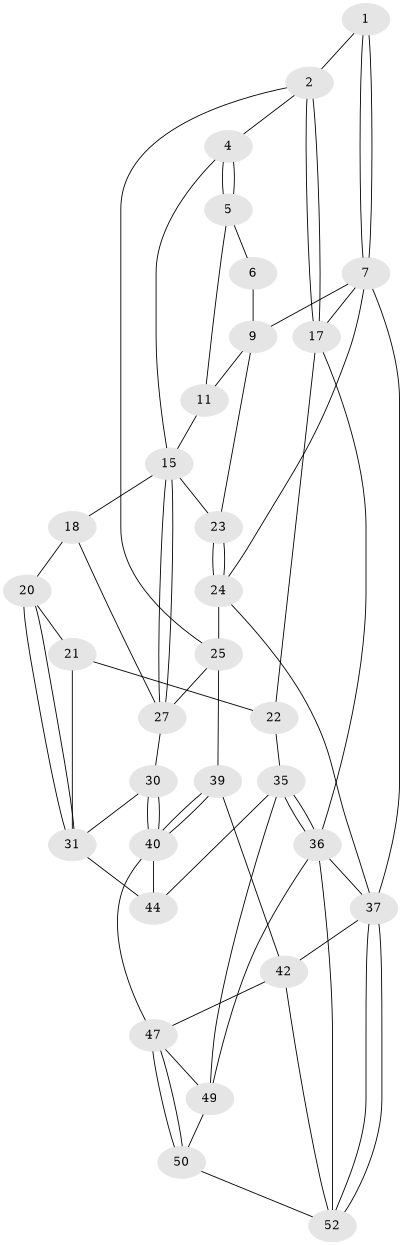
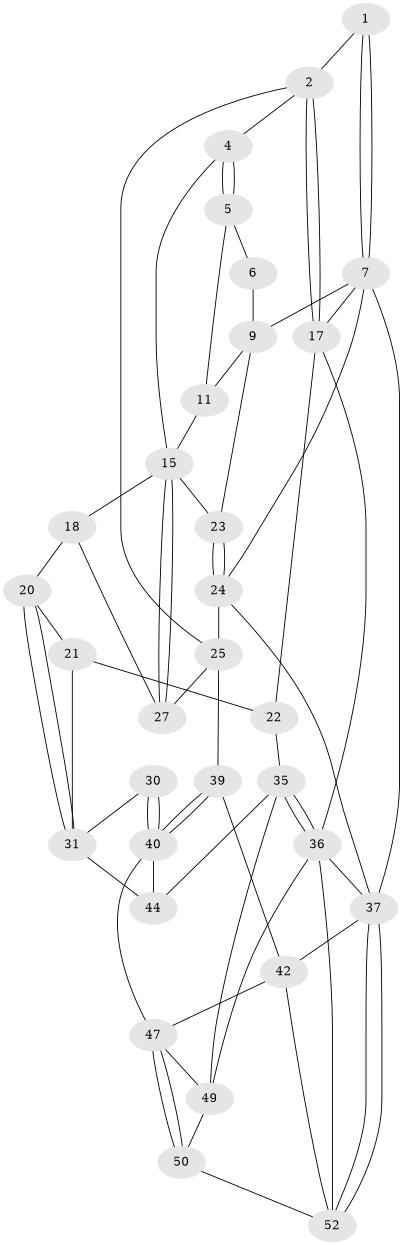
  graph {
    node [color=gray90 style=filled]
    2 [super="+3"]
    1
    7 [super="+8"]
    4 [super="+13"]
    17
    25 [super="+26"]
    9 [super="+10"]
    24 [super="+28"]
    37 [super="+38"]
    5 [super="+12"]
    15 [super="+16"]
    22 [super="+34"]
    36 [super="+54"]
    18 [super="+19"]
    27 [super="+29"]
    20
    6
    11 [super="+14"]
    23
    52 [super="+53"]
    42 [super="+46"]
    30
    35 [super="+45"]
    49 [super="+51"]
    21 [super="+33"]
    31 [super="+32"]
    44
    39 [super="+41"]
    40 [super="+43"]
    47 [super="+48"]
    50
    2 -- 4
    2 -- 17
    2 -- 17
    2 -- 25
    1 -- 2
    1 -- 7
    1 -- 7
    7 -- 17
    7 -- 9
    7 -- 24
    7 -- 37
    4 -- 5
    4 -- 5
    4 -- 15
    17 -- 22
    17 -- 36
    25 -- 27
    25 -- 39 [weight=2]
    9 -- 11
    9 -- 23
    24 -- 25
    24 -- 37
    37 -- 52
    37 -- 52
    37 -- 42
    5 -- 6
    5 -- 11
    15 -- 18
    15 -- 27
    15 -- 27
    15 -- 23
    22 -- 35
    36 -- 37
    36 -- 52
    36 -- 49
    18 -- 27
    18 -- 20
-   27 -- 30
    20 -- 21
    20 -- 31
    20 -- 31
    6 -- 9
    11 -- 15
    23 -- 24
    23 -- 24
    42 -- 52
    42 -- 47
    30 -- 31
    30 -- 40
    30 -- 40
    35 -- 36
    35 -- 36
    35 -- 49
    35 -- 44
    49 -- 50
    21 -- 22 [weight=2]
    21 -- 31
    31 -- 44
    39 -- 42
    39 -- 40
    39 -- 40
    40 -- 44
    40 -- 47
    47 -- 49
    47 -- 50
    47 -- 50
    50 -- 52
  }
